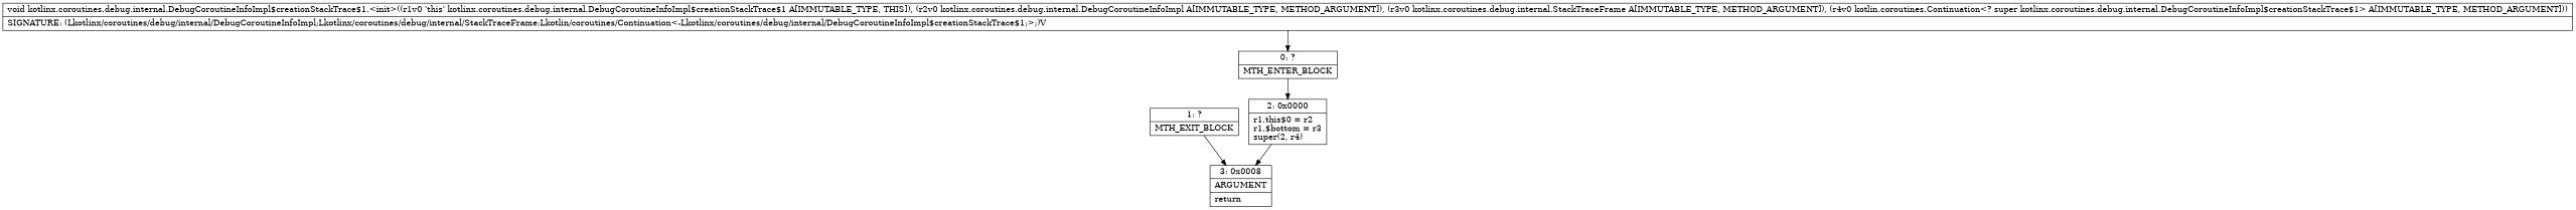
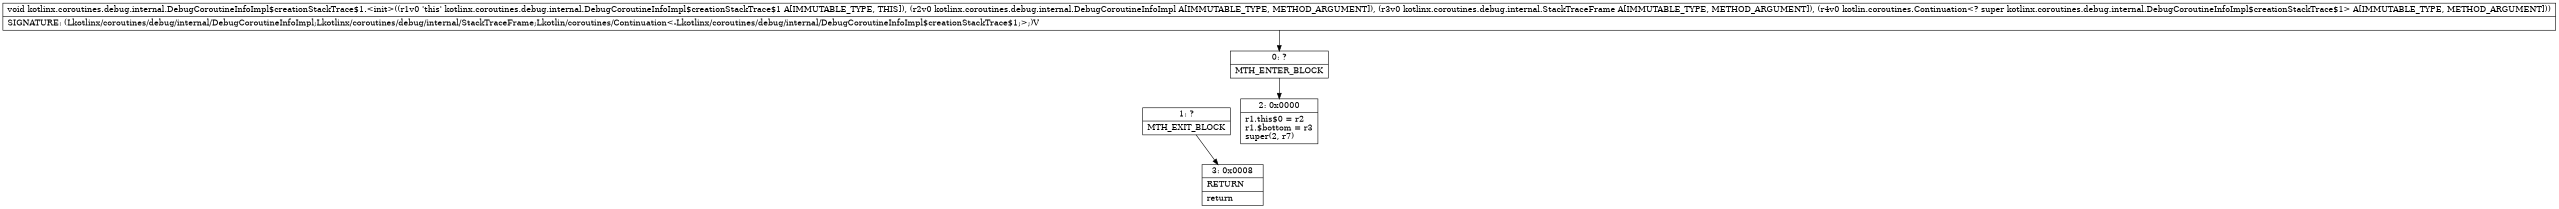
  digraph {
    node [shape=record]
    n1 [label="{0\:\ ?|MTH_ENTER_BLOCK\l}"]
-   n2 [label="{2\:\ 0x0000|r1.this$0 = r2\lr1.$bottom = r3\lsuper(2, r4)\l}"]
-   n3 [label="{3\:\ 0x0008|ARGUMENT\l|return\l}"]
+   n2 [label="{2\:\ 0x0000|r1.this$0 = r2\lr1.$bottom = r3\lsuper(2, r7)\l}"]
+   n3 [label="{3\:\ 0x0008|RETURN\l|return\l}"]
    n4 [label="{1\:\ ?|MTH_EXIT_BLOCK\l}"]
    n5 [label="{void kotlinx.coroutines.debug.internal.DebugCoroutineInfoImpl$creationStackTrace$1.\<init\>((r1v0 'this' kotlinx.coroutines.debug.internal.DebugCoroutineInfoImpl$creationStackTrace$1 A[IMMUTABLE_TYPE, THIS]), (r2v0 kotlinx.coroutines.debug.internal.DebugCoroutineInfoImpl A[IMMUTABLE_TYPE, METHOD_ARGUMENT]), (r3v0 kotlinx.coroutines.debug.internal.StackTraceFrame A[IMMUTABLE_TYPE, METHOD_ARGUMENT]), (r4v0 kotlin.coroutines.Continuation\<? super kotlinx.coroutines.debug.internal.DebugCoroutineInfoImpl$creationStackTrace$1\> A[IMMUTABLE_TYPE, METHOD_ARGUMENT]))  | SIGNATURE: (Lkotlinx\/coroutines\/debug\/internal\/DebugCoroutineInfoImpl;Lkotlinx\/coroutines\/debug\/internal\/StackTraceFrame;Lkotlin\/coroutines\/Continuation\<\-Lkotlinx\/coroutines\/debug\/internal\/DebugCoroutineInfoImpl$creationStackTrace$1;\>;)V\l}"]
    n1 -> n2
-   n2 -> n3
    n4 -> n3
    n5 -> n1
  }
